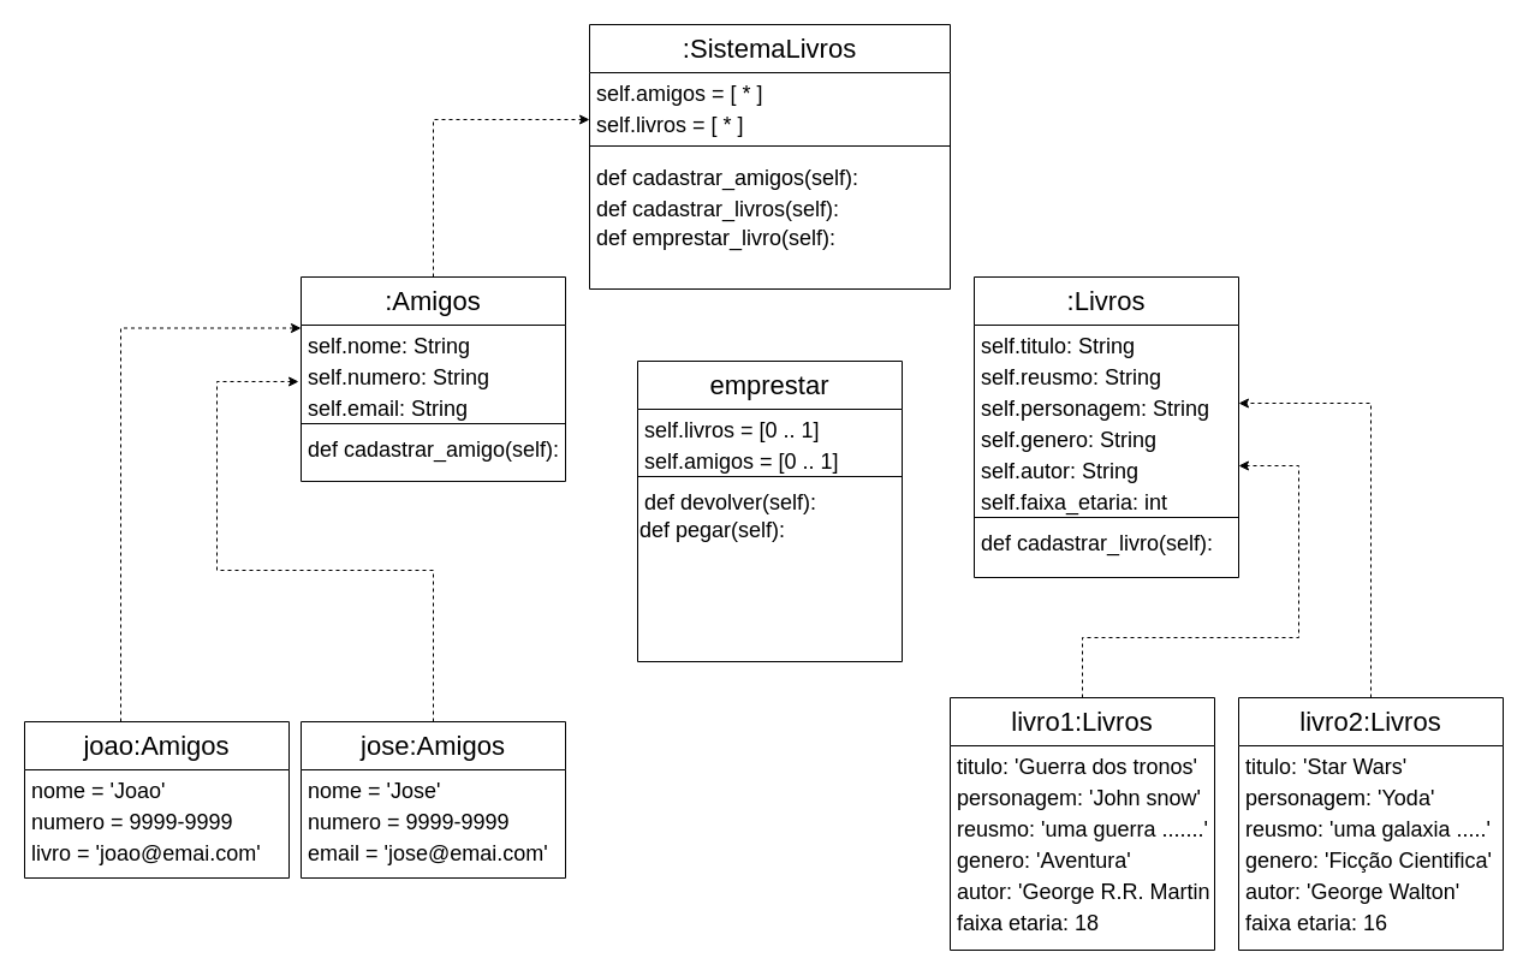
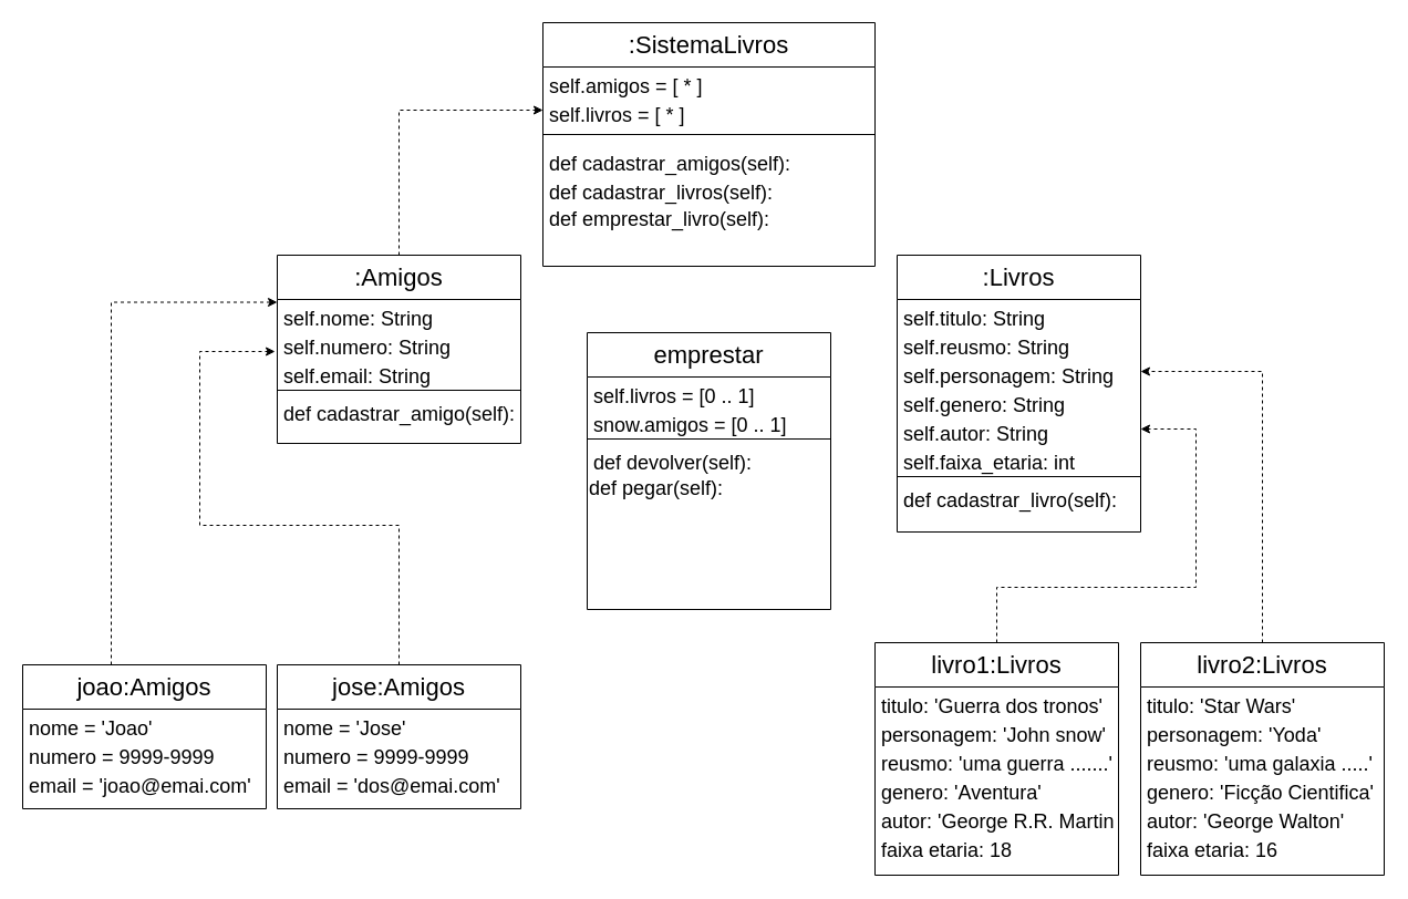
  <mxCell id="0" />
  <mxCell id="1" parent="0" />
  <mxCell id="2" value=":Livros" style="swimlane;fontStyle=0;align=center;verticalAlign=top;childLayout=stackLayout;horizontal=1;startSize=40;horizontalStack=0;resizeParent=1;resizeLast=0;collapsible=1;marginBottom=0;rounded=0;shadow=0;strokeWidth=1;fontSize=22;" parent="1" vertex="1"><mxGeometry x="810" y="230" width="220" height="250" as="geometry"><mxRectangle x="550" y="140" width="160" height="26" as="alternateBounds" /></mxGeometry></mxCell>
  <mxCell id="3" value="self.titulo: String" style="text;align=left;verticalAlign=top;spacingLeft=4;spacingRight=4;overflow=hidden;rotatable=0;points=[[0,0.5],[1,0.5]];portConstraint=eastwest;fontSize=18;" parent="2" vertex="1"><mxGeometry y="40" width="220" height="26" as="geometry" /></mxCell>
  <mxCell id="4" value="self.reusmo: String" style="text;align=left;verticalAlign=top;spacingLeft=4;spacingRight=4;overflow=hidden;rotatable=0;points=[[0,0.5],[1,0.5]];portConstraint=eastwest;rounded=0;shadow=0;html=0;fontSize=18;" parent="2" vertex="1"><mxGeometry y="66" width="220" height="26" as="geometry" /></mxCell>
  <mxCell id="5" value="self.personagem: String" style="text;align=left;verticalAlign=top;spacingLeft=4;spacingRight=4;overflow=hidden;rotatable=0;points=[[0,0.5],[1,0.5]];portConstraint=eastwest;rounded=0;shadow=0;html=0;fontSize=18;" parent="2" vertex="1"><mxGeometry y="92" width="220" height="26" as="geometry" /></mxCell>
  <mxCell id="6" value="self.genero: String&#10;" style="text;align=left;verticalAlign=top;spacingLeft=4;spacingRight=4;overflow=hidden;rotatable=0;points=[[0,0.5],[1,0.5]];portConstraint=eastwest;rounded=0;shadow=0;html=0;fontSize=18;" parent="2" vertex="1"><mxGeometry y="118" width="220" height="26" as="geometry" /></mxCell>
  <mxCell id="7" value="self.autor: String" style="text;align=left;verticalAlign=top;spacingLeft=4;spacingRight=4;overflow=hidden;rotatable=0;points=[[0,0.5],[1,0.5]];portConstraint=eastwest;rounded=0;shadow=0;html=0;fontSize=18;" parent="2" vertex="1"><mxGeometry y="144" width="220" height="26" as="geometry" /></mxCell>
  <mxCell id="8" value="self.faixa_etaria: int" style="text;align=left;verticalAlign=top;spacingLeft=4;spacingRight=4;overflow=hidden;rotatable=0;points=[[0,0.5],[1,0.5]];portConstraint=eastwest;rounded=0;shadow=0;html=0;fontSize=18;" vertex="1" parent="2"><mxGeometry y="170" width="220" height="26" as="geometry" /></mxCell>
  <mxCell id="9" value="" style="line;html=1;strokeWidth=1;align=left;verticalAlign=middle;spacingTop=-1;spacingLeft=3;spacingRight=3;rotatable=0;labelPosition=right;points=[];portConstraint=eastwest;" parent="2" vertex="1"><mxGeometry y="196" width="220" height="8" as="geometry" /></mxCell>
  <mxCell id="10" value="def cadastrar_livro(self):&#10;" style="text;align=left;verticalAlign=top;spacingLeft=4;spacingRight=4;overflow=hidden;rotatable=0;points=[[0,0.5],[1,0.5]];portConstraint=eastwest;fontSize=18;" parent="2" vertex="1"><mxGeometry y="204" width="220" height="26" as="geometry" /></mxCell>
  <mxCell id="11" value=":SistemaLivros" style="swimlane;fontStyle=0;align=center;verticalAlign=top;childLayout=stackLayout;horizontal=1;startSize=40;horizontalStack=0;resizeParent=1;resizeLast=0;collapsible=1;marginBottom=0;rounded=0;shadow=0;strokeWidth=1;fontSize=22;" vertex="1" parent="1"><mxGeometry x="490" y="20" width="300" height="220" as="geometry"><mxRectangle x="550" y="140" width="160" height="26" as="alternateBounds" /></mxGeometry></mxCell>
  <mxCell id="12" value="self.amigos = [ * ]" style="text;align=left;verticalAlign=top;spacingLeft=4;spacingRight=4;overflow=hidden;rotatable=0;points=[[0,0.5],[1,0.5]];portConstraint=eastwest;fontSize=18;" vertex="1" parent="11"><mxGeometry y="40" width="300" height="26" as="geometry" /></mxCell>
  <mxCell id="13" value="self.livros = [ * ]" style="text;align=left;verticalAlign=top;spacingLeft=4;spacingRight=4;overflow=hidden;rotatable=0;points=[[0,0.5],[1,0.5]];portConstraint=eastwest;rounded=0;shadow=0;html=0;fontSize=18;" vertex="1" parent="11"><mxGeometry y="66" width="300" height="26" as="geometry" /></mxCell>
  <mxCell id="14" value="" style="line;html=1;strokeWidth=1;align=left;verticalAlign=middle;spacingTop=-1;spacingLeft=3;spacingRight=3;rotatable=0;labelPosition=right;points=[];portConstraint=eastwest;" vertex="1" parent="11"><mxGeometry y="92" width="300" height="18" as="geometry" /></mxCell>
  <mxCell id="15" value="def cadastrar_amigos(self):" style="text;align=left;verticalAlign=top;spacingLeft=4;spacingRight=4;overflow=hidden;rotatable=0;points=[[0,0.5],[1,0.5]];portConstraint=eastwest;fontSize=18;" vertex="1" parent="11"><mxGeometry y="110" width="300" height="26" as="geometry" /></mxCell>
  <mxCell id="16" value="def cadastrar_livros(self):" style="text;align=left;verticalAlign=top;spacingLeft=4;spacingRight=4;overflow=hidden;rotatable=0;points=[[0,0.5],[1,0.5]];portConstraint=eastwest;fontSize=18;" vertex="1" parent="11"><mxGeometry y="136" width="300" height="24" as="geometry" /></mxCell>
  <mxCell id="17" value="def emprestar_livro(self):" style="text;align=left;verticalAlign=top;spacingLeft=4;spacingRight=4;overflow=hidden;rotatable=0;points=[[0,0.5],[1,0.5]];portConstraint=eastwest;fontSize=18;" vertex="1" parent="11"><mxGeometry y="160" width="300" height="34" as="geometry" /></mxCell>
  <mxCell id="18" style="edgeStyle=orthogonalEdgeStyle;rounded=0;orthogonalLoop=1;jettySize=auto;html=1;entryX=0;entryY=0.5;entryDx=0;entryDy=0;fontSize=18;dashed=1;" edge="1" parent="1" source="19" target="13"><mxGeometry relative="1" as="geometry" /></mxCell>
  <mxCell id="19" value=":Amigos" style="swimlane;fontStyle=0;align=center;verticalAlign=top;childLayout=stackLayout;horizontal=1;startSize=40;horizontalStack=0;resizeParent=1;resizeLast=0;collapsible=1;marginBottom=0;rounded=0;shadow=0;strokeWidth=1;fontSize=22;" vertex="1" parent="1"><mxGeometry x="250" y="230" width="220" height="170" as="geometry"><mxRectangle x="550" y="140" width="160" height="26" as="alternateBounds" /></mxGeometry></mxCell>
  <mxCell id="20" value="self.nome: String " style="text;align=left;verticalAlign=top;spacingLeft=4;spacingRight=4;overflow=hidden;rotatable=0;points=[[0,0.5],[1,0.5]];portConstraint=eastwest;fontSize=18;" vertex="1" parent="19"><mxGeometry y="40" width="220" height="26" as="geometry" /></mxCell>
  <mxCell id="21" value="self.numero: String" style="text;align=left;verticalAlign=top;spacingLeft=4;spacingRight=4;overflow=hidden;rotatable=0;points=[[0,0.5],[1,0.5]];portConstraint=eastwest;rounded=0;shadow=0;html=0;fontSize=18;" vertex="1" parent="19"><mxGeometry y="66" width="220" height="26" as="geometry" /></mxCell>
  <mxCell id="22" value="self.email: String" style="text;align=left;verticalAlign=top;spacingLeft=4;spacingRight=4;overflow=hidden;rotatable=0;points=[[0,0.5],[1,0.5]];portConstraint=eastwest;rounded=0;shadow=0;html=0;fontSize=18;" vertex="1" parent="19"><mxGeometry y="92" width="220" height="26" as="geometry" /></mxCell>
  <mxCell id="23" value="" style="line;html=1;strokeWidth=1;align=left;verticalAlign=middle;spacingTop=-1;spacingLeft=3;spacingRight=3;rotatable=0;labelPosition=right;points=[];portConstraint=eastwest;" vertex="1" parent="19"><mxGeometry y="118" width="220" height="8" as="geometry" /></mxCell>
  <mxCell id="24" value="def cadastrar_amigo(self):&#10;" style="text;align=left;verticalAlign=top;spacingLeft=4;spacingRight=4;overflow=hidden;rotatable=0;points=[[0,0.5],[1,0.5]];portConstraint=eastwest;fontSize=18;" vertex="1" parent="19"><mxGeometry y="126" width="220" height="26" as="geometry" /></mxCell>
  <mxCell id="25" style="edgeStyle=orthogonalEdgeStyle;rounded=0;orthogonalLoop=1;jettySize=auto;html=1;entryX=-0.009;entryY=-0.192;entryDx=0;entryDy=0;entryPerimeter=0;fontSize=18;dashed=1;" edge="1" parent="1" source="26" target="22"><mxGeometry relative="1" as="geometry"><Array as="points"><mxPoint x="360" y="474" /><mxPoint x="180" y="474" /><mxPoint x="180" y="317" /></Array></mxGeometry></mxCell>
  <mxCell id="26" value="jose:Amigos" style="swimlane;fontStyle=0;align=center;verticalAlign=top;childLayout=stackLayout;horizontal=1;startSize=40;horizontalStack=0;resizeParent=1;resizeLast=0;collapsible=1;marginBottom=0;rounded=0;shadow=0;strokeWidth=1;fontSize=22;" vertex="1" parent="1"><mxGeometry x="250" y="600" width="220" height="130" as="geometry"><mxRectangle x="550" y="140" width="160" height="26" as="alternateBounds" /></mxGeometry></mxCell>
  <mxCell id="27" value="nome = 'Jose'" style="text;align=left;verticalAlign=top;spacingLeft=4;spacingRight=4;overflow=hidden;rotatable=0;points=[[0,0.5],[1,0.5]];portConstraint=eastwest;fontSize=18;" vertex="1" parent="26"><mxGeometry y="40" width="220" height="26" as="geometry" /></mxCell>
  <mxCell id="28" value="numero = 9999-9999" style="text;align=left;verticalAlign=top;spacingLeft=4;spacingRight=4;overflow=hidden;rotatable=0;points=[[0,0.5],[1,0.5]];portConstraint=eastwest;rounded=0;shadow=0;html=0;fontSize=18;" vertex="1" parent="26"><mxGeometry y="66" width="220" height="26" as="geometry" /></mxCell>
- <mxCell id="29" value="email = 'jose@emai.com'" style="text;align=left;verticalAlign=top;spacingLeft=4;spacingRight=4;overflow=hidden;rotatable=0;points=[[0,0.5],[1,0.5]];portConstraint=eastwest;rounded=0;shadow=0;html=0;fontSize=18;" vertex="1" parent="26"><mxGeometry y="92" width="220" height="26" as="geometry" /></mxCell>
+ <mxCell id="29" value="email = 'dos@emai.com'" style="text;align=left;verticalAlign=top;spacingLeft=4;spacingRight=4;overflow=hidden;rotatable=0;points=[[0,0.5],[1,0.5]];portConstraint=eastwest;rounded=0;shadow=0;html=0;fontSize=18;" vertex="1" parent="26"><mxGeometry y="92" width="220" height="26" as="geometry" /></mxCell>
  <mxCell id="30" style="edgeStyle=orthogonalEdgeStyle;rounded=0;orthogonalLoop=1;jettySize=auto;html=1;entryX=0;entryY=0.25;entryDx=0;entryDy=0;fontSize=18;dashed=1;" edge="1" parent="1" source="31" target="19"><mxGeometry relative="1" as="geometry"><Array as="points"><mxPoint x="100" y="273" /></Array></mxGeometry></mxCell>
  <mxCell id="31" value="joao:Amigos" style="swimlane;fontStyle=0;align=center;verticalAlign=top;childLayout=stackLayout;horizontal=1;startSize=40;horizontalStack=0;resizeParent=1;resizeLast=0;collapsible=1;marginBottom=0;rounded=0;shadow=0;strokeWidth=1;fontSize=22;" vertex="1" parent="1"><mxGeometry x="20" y="600" width="220" height="130" as="geometry"><mxRectangle x="550" y="140" width="160" height="26" as="alternateBounds" /></mxGeometry></mxCell>
  <mxCell id="32" value="nome = 'Joao'" style="text;align=left;verticalAlign=top;spacingLeft=4;spacingRight=4;overflow=hidden;rotatable=0;points=[[0,0.5],[1,0.5]];portConstraint=eastwest;fontSize=18;" vertex="1" parent="31"><mxGeometry y="40" width="220" height="26" as="geometry" /></mxCell>
  <mxCell id="33" value="numero = 9999-9999" style="text;align=left;verticalAlign=top;spacingLeft=4;spacingRight=4;overflow=hidden;rotatable=0;points=[[0,0.5],[1,0.5]];portConstraint=eastwest;rounded=0;shadow=0;html=0;fontSize=18;" vertex="1" parent="31"><mxGeometry y="66" width="220" height="26" as="geometry" /></mxCell>
- <mxCell id="34" value="livro = 'joao@emai.com'" style="text;align=left;verticalAlign=top;spacingLeft=4;spacingRight=4;overflow=hidden;rotatable=0;points=[[0,0.5],[1,0.5]];portConstraint=eastwest;rounded=0;shadow=0;html=0;fontSize=18;" vertex="1" parent="31"><mxGeometry y="92" width="220" height="26" as="geometry" /></mxCell>
+ <mxCell id="34" value="email = 'joao@emai.com'" style="text;align=left;verticalAlign=top;spacingLeft=4;spacingRight=4;overflow=hidden;rotatable=0;points=[[0,0.5],[1,0.5]];portConstraint=eastwest;rounded=0;shadow=0;html=0;fontSize=18;" vertex="1" parent="31"><mxGeometry y="92" width="220" height="26" as="geometry" /></mxCell>
  <mxCell id="35" style="edgeStyle=orthogonalEdgeStyle;rounded=0;orthogonalLoop=1;jettySize=auto;html=1;entryX=1;entryY=0.5;entryDx=0;entryDy=0;fontSize=18;dashed=1;" edge="1" parent="1" source="36" target="7"><mxGeometry relative="1" as="geometry"><Array as="points"><mxPoint x="900" y="530" /><mxPoint x="1080" y="530" /><mxPoint x="1080" y="387" /></Array></mxGeometry></mxCell>
  <mxCell id="36" value="livro1:Livros" style="swimlane;fontStyle=0;align=center;verticalAlign=top;childLayout=stackLayout;horizontal=1;startSize=40;horizontalStack=0;resizeParent=1;resizeLast=0;collapsible=1;marginBottom=0;rounded=0;shadow=0;strokeWidth=1;fontSize=22;" vertex="1" parent="1"><mxGeometry x="790" y="580" width="220" height="210" as="geometry"><mxRectangle x="550" y="140" width="160" height="26" as="alternateBounds" /></mxGeometry></mxCell>
  <mxCell id="37" value="titulo: 'Guerra dos tronos'" style="text;align=left;verticalAlign=top;spacingLeft=4;spacingRight=4;overflow=hidden;rotatable=0;points=[[0,0.5],[1,0.5]];portConstraint=eastwest;fontSize=18;" vertex="1" parent="36"><mxGeometry y="40" width="220" height="26" as="geometry" /></mxCell>
  <mxCell id="38" value="personagem: 'John snow'" style="text;align=left;verticalAlign=top;spacingLeft=4;spacingRight=4;overflow=hidden;rotatable=0;points=[[0,0.5],[1,0.5]];portConstraint=eastwest;rounded=0;shadow=0;html=0;fontSize=18;" vertex="1" parent="36"><mxGeometry y="66" width="220" height="26" as="geometry" /></mxCell>
  <mxCell id="39" value="reusmo: 'uma guerra .......'" style="text;align=left;verticalAlign=top;spacingLeft=4;spacingRight=4;overflow=hidden;rotatable=0;points=[[0,0.5],[1,0.5]];portConstraint=eastwest;rounded=0;shadow=0;html=0;fontSize=18;" vertex="1" parent="36"><mxGeometry y="92" width="220" height="26" as="geometry" /></mxCell>
  <mxCell id="40" value="genero: 'Aventura'&#10;" style="text;align=left;verticalAlign=top;spacingLeft=4;spacingRight=4;overflow=hidden;rotatable=0;points=[[0,0.5],[1,0.5]];portConstraint=eastwest;rounded=0;shadow=0;html=0;fontSize=18;" vertex="1" parent="36"><mxGeometry y="118" width="220" height="26" as="geometry" /></mxCell>
  <mxCell id="41" value="autor: 'George R.R. Martin'" style="text;align=left;verticalAlign=top;spacingLeft=4;spacingRight=4;overflow=hidden;rotatable=0;points=[[0,0.5],[1,0.5]];portConstraint=eastwest;rounded=0;shadow=0;html=0;fontSize=18;" vertex="1" parent="36"><mxGeometry y="144" width="220" height="26" as="geometry" /></mxCell>
  <mxCell id="42" value="faixa etaria: 18" style="text;align=left;verticalAlign=top;spacingLeft=4;spacingRight=4;overflow=hidden;rotatable=0;points=[[0,0.5],[1,0.5]];portConstraint=eastwest;rounded=0;shadow=0;html=0;fontSize=18;" vertex="1" parent="36"><mxGeometry y="170" width="220" height="26" as="geometry" /></mxCell>
  <mxCell id="43" style="edgeStyle=orthogonalEdgeStyle;rounded=0;orthogonalLoop=1;jettySize=auto;html=1;entryX=1;entryY=0.5;entryDx=0;entryDy=0;fontSize=18;dashed=1;" edge="1" parent="1" source="44" target="5"><mxGeometry relative="1" as="geometry" /></mxCell>
  <mxCell id="44" value="livro2:Livros" style="swimlane;fontStyle=0;align=center;verticalAlign=top;childLayout=stackLayout;horizontal=1;startSize=40;horizontalStack=0;resizeParent=1;resizeLast=0;collapsible=1;marginBottom=0;rounded=0;shadow=0;strokeWidth=1;fontSize=22;" vertex="1" parent="1"><mxGeometry x="1030" y="580" width="220" height="210" as="geometry"><mxRectangle x="550" y="140" width="160" height="26" as="alternateBounds" /></mxGeometry></mxCell>
  <mxCell id="45" value="titulo: 'Star Wars'" style="text;align=left;verticalAlign=top;spacingLeft=4;spacingRight=4;overflow=hidden;rotatable=0;points=[[0,0.5],[1,0.5]];portConstraint=eastwest;fontSize=18;" vertex="1" parent="44"><mxGeometry y="40" width="220" height="26" as="geometry" /></mxCell>
  <mxCell id="46" value="personagem: 'Yoda'" style="text;align=left;verticalAlign=top;spacingLeft=4;spacingRight=4;overflow=hidden;rotatable=0;points=[[0,0.5],[1,0.5]];portConstraint=eastwest;rounded=0;shadow=0;html=0;fontSize=18;" vertex="1" parent="44"><mxGeometry y="66" width="220" height="26" as="geometry" /></mxCell>
  <mxCell id="47" value="reusmo: 'uma galaxia .....'" style="text;align=left;verticalAlign=top;spacingLeft=4;spacingRight=4;overflow=hidden;rotatable=0;points=[[0,0.5],[1,0.5]];portConstraint=eastwest;rounded=0;shadow=0;html=0;fontSize=18;" vertex="1" parent="44"><mxGeometry y="92" width="220" height="26" as="geometry" /></mxCell>
  <mxCell id="48" value="genero: 'Ficção Cientifica'&#10;" style="text;align=left;verticalAlign=top;spacingLeft=4;spacingRight=4;overflow=hidden;rotatable=0;points=[[0,0.5],[1,0.5]];portConstraint=eastwest;rounded=0;shadow=0;html=0;fontSize=18;" vertex="1" parent="44"><mxGeometry y="118" width="220" height="26" as="geometry" /></mxCell>
  <mxCell id="49" value="autor: 'George Walton'" style="text;align=left;verticalAlign=top;spacingLeft=4;spacingRight=4;overflow=hidden;rotatable=0;points=[[0,0.5],[1,0.5]];portConstraint=eastwest;rounded=0;shadow=0;html=0;fontSize=18;" vertex="1" parent="44"><mxGeometry y="144" width="220" height="26" as="geometry" /></mxCell>
  <mxCell id="50" value="faixa etaria: 16" style="text;align=left;verticalAlign=top;spacingLeft=4;spacingRight=4;overflow=hidden;rotatable=0;points=[[0,0.5],[1,0.5]];portConstraint=eastwest;rounded=0;shadow=0;html=0;fontSize=18;" vertex="1" parent="44"><mxGeometry y="170" width="220" height="26" as="geometry" /></mxCell>
  <mxCell id="51" value="emprestar" style="swimlane;fontStyle=0;align=center;verticalAlign=top;childLayout=stackLayout;horizontal=1;startSize=40;horizontalStack=0;resizeParent=1;resizeLast=0;collapsible=1;marginBottom=0;rounded=0;shadow=0;strokeWidth=1;fontSize=22;" vertex="1" parent="1"><mxGeometry x="530" y="300" width="220" height="250" as="geometry"><mxRectangle x="550" y="140" width="160" height="26" as="alternateBounds" /></mxGeometry></mxCell>
  <mxCell id="52" value="self.livros = [0 .. 1]" style="text;align=left;verticalAlign=top;spacingLeft=4;spacingRight=4;overflow=hidden;rotatable=0;points=[[0,0.5],[1,0.5]];portConstraint=eastwest;rounded=0;shadow=0;html=0;fontSize=18;" vertex="1" parent="51"><mxGeometry y="40" width="220" height="26" as="geometry" /></mxCell>
- <mxCell id="53" value="self.amigos = [0 .. 1]" style="text;align=left;verticalAlign=top;spacingLeft=4;spacingRight=4;overflow=hidden;rotatable=0;points=[[0,0.5],[1,0.5]];portConstraint=eastwest;rounded=0;shadow=0;html=0;fontSize=18;" vertex="1" parent="51"><mxGeometry y="66" width="220" height="26" as="geometry" /></mxCell>
+ <mxCell id="53" value="snow.amigos = [0 .. 1]" style="text;align=left;verticalAlign=top;spacingLeft=4;spacingRight=4;overflow=hidden;rotatable=0;points=[[0,0.5],[1,0.5]];portConstraint=eastwest;rounded=0;shadow=0;html=0;fontSize=18;" vertex="1" parent="51"><mxGeometry y="66" width="220" height="26" as="geometry" /></mxCell>
  <mxCell id="54" value="" style="line;html=1;strokeWidth=1;align=left;verticalAlign=middle;spacingTop=-1;spacingLeft=3;spacingRight=3;rotatable=0;labelPosition=right;points=[];portConstraint=eastwest;" vertex="1" parent="51"><mxGeometry y="92" width="220" height="8" as="geometry" /></mxCell>
  <mxCell id="55" value="def devolver(self):&#10;" style="text;align=left;verticalAlign=top;spacingLeft=4;spacingRight=4;overflow=hidden;rotatable=0;points=[[0,0.5],[1,0.5]];portConstraint=eastwest;fontSize=18;" vertex="1" parent="51"><mxGeometry y="100" width="220" height="26" as="geometry" /></mxCell>
  <mxCell id="56" value="def pegar(self):" style="text;html=1;align=left;verticalAlign=middle;resizable=0;points=[];autosize=1;strokeColor=none;fontSize=18;" vertex="1" parent="51"><mxGeometry y="126" width="220" height="30" as="geometry" /></mxCell>
